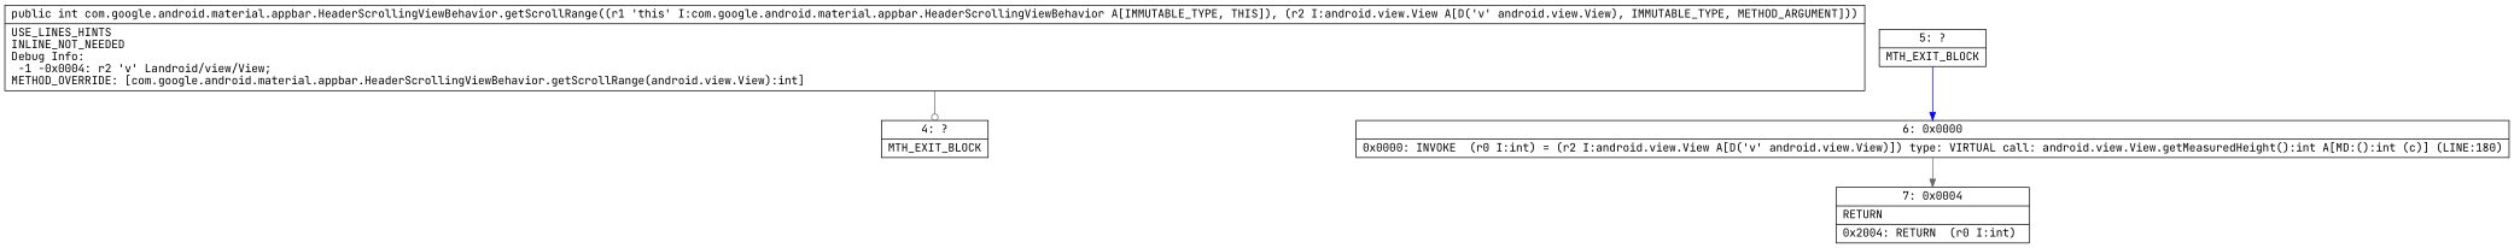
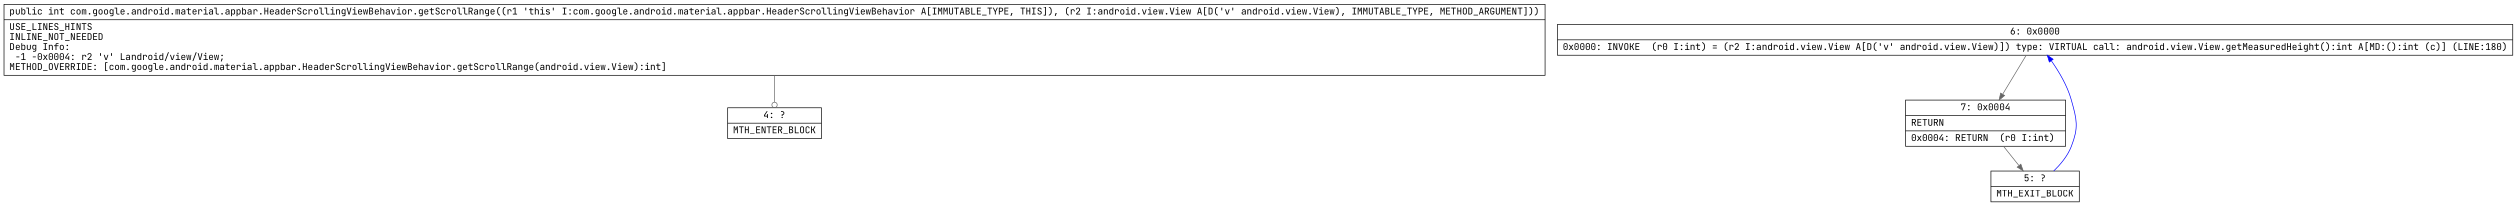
  digraph {
    fontname="JetBrains Mono"
    node [fontname="JetBrains Mono" shape=record]
    edge [arrowhead=normal color=gray40 fontname="JetBrains Mono"]
-   n1 [label="{4\:\ ?|MTH_EXIT_BLOCK\l}"]
+   n1 [label="{4\:\ ?|MTH_ENTER_BLOCK\l}"]
    n2 [label="{6\:\ 0x0000|0x0000: INVOKE  (r0 I:int) = (r2 I:android.view.View A[D('v' android.view.View)]) type: VIRTUAL call: android.view.View.getMeasuredHeight():int A[MD:():int (c)] (LINE:180)\l}"]
-   n3 [label="{7\:\ 0x0004|RETURN\l|0x2004: RETURN  (r0 I:int) \l}"]
+   n3 [label="{7\:\ 0x0004|RETURN\l|0x0004: RETURN  (r0 I:int) \l}"]
    n4 [label="{5\:\ ?|MTH_EXIT_BLOCK\l}"]
    n5 [label="{public int com.google.android.material.appbar.HeaderScrollingViewBehavior.getScrollRange((r1 'this' I:com.google.android.material.appbar.HeaderScrollingViewBehavior A[IMMUTABLE_TYPE, THIS]), (r2 I:android.view.View A[D('v' android.view.View), IMMUTABLE_TYPE, METHOD_ARGUMENT]))  | USE_LINES_HINTS\lINLINE_NOT_NEEDED\lDebug Info:\l  \-1 \-0x0004: r2 'v' Landroid\/view\/View;\lMETHOD_OVERRIDE: [com.google.android.material.appbar.HeaderScrollingViewBehavior.getScrollRange(android.view.View):int]\l}"]
    n2 -> n3
+   n3 -> n4
    n4 -> n2 [color=blue]
    n5 -> n1 [arrowhead=odot]
  }
